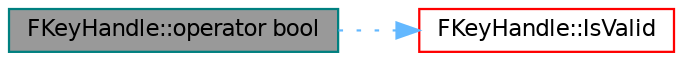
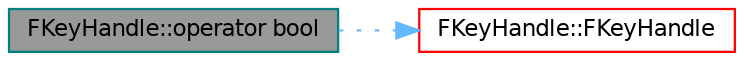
  digraph {
    rankdir=LR
    node [fontname=Helvetica fontsize=10 shape=box style=filled]
    n1 [color=teal fillcolor=grey60 fontcolor=black height=0.2 label="FKeyHandle::operator bool" width=0.4]
-   n2 [color=red fillcolor=white height=0.2 label="FKeyHandle::IsValid" width=0.4]
+   n2 [color=red fillcolor=white height=0.2 label="FKeyHandle::FKeyHandle" width=0.4]
    n1 -> n2 [color=steelblue1 fontname=Helvetica fontsize=10 labelfontname=Helvetica labelfontsize=10 style=dotted]
  }
